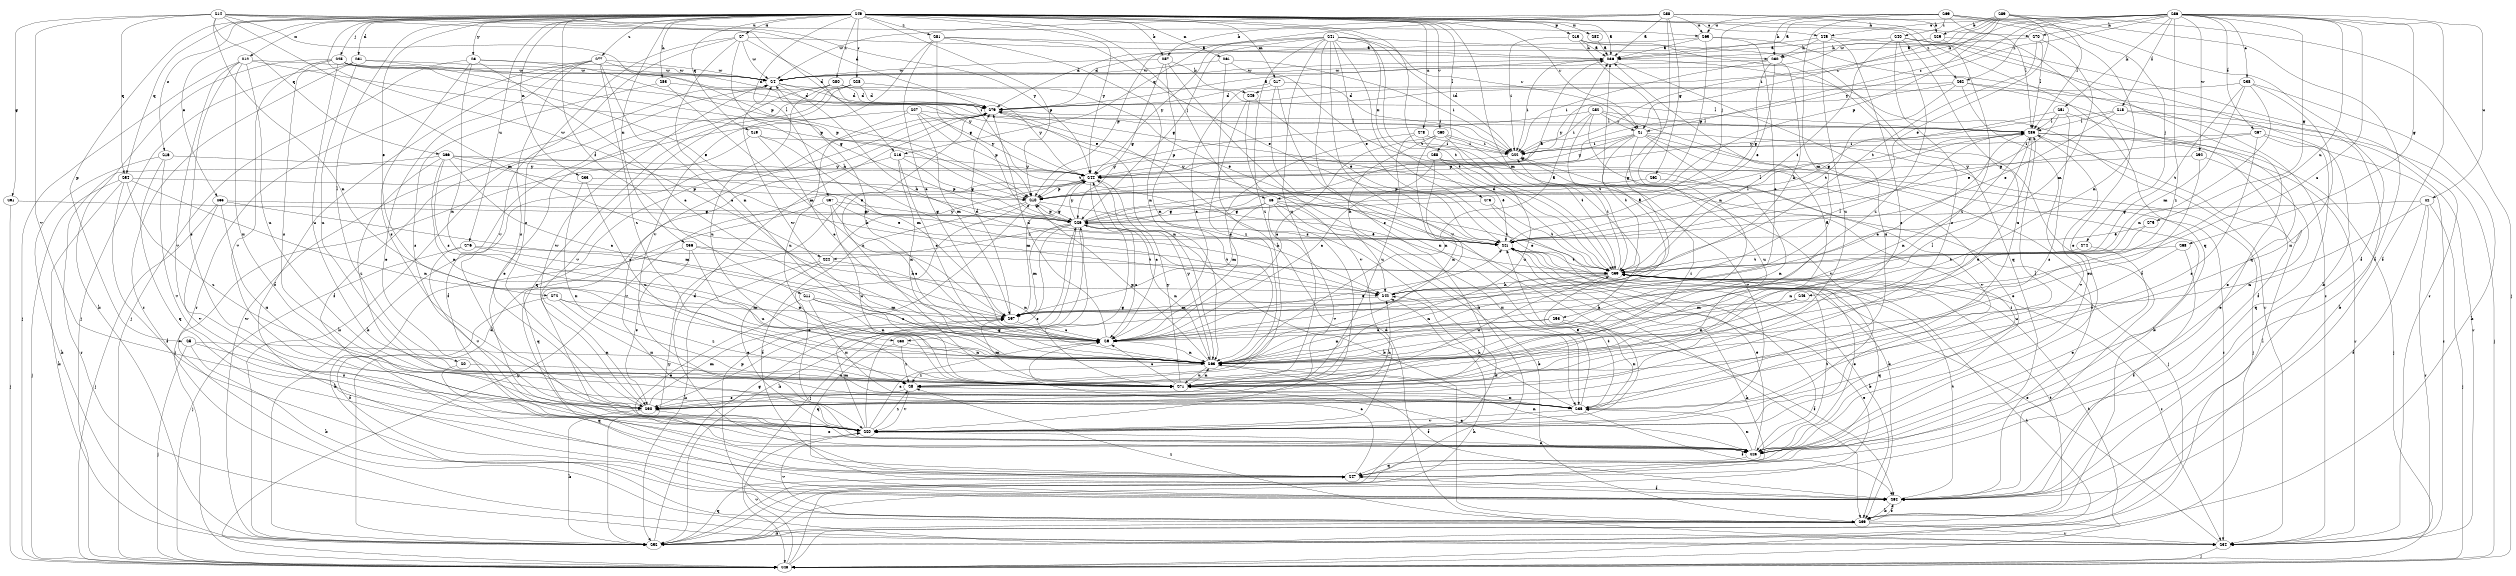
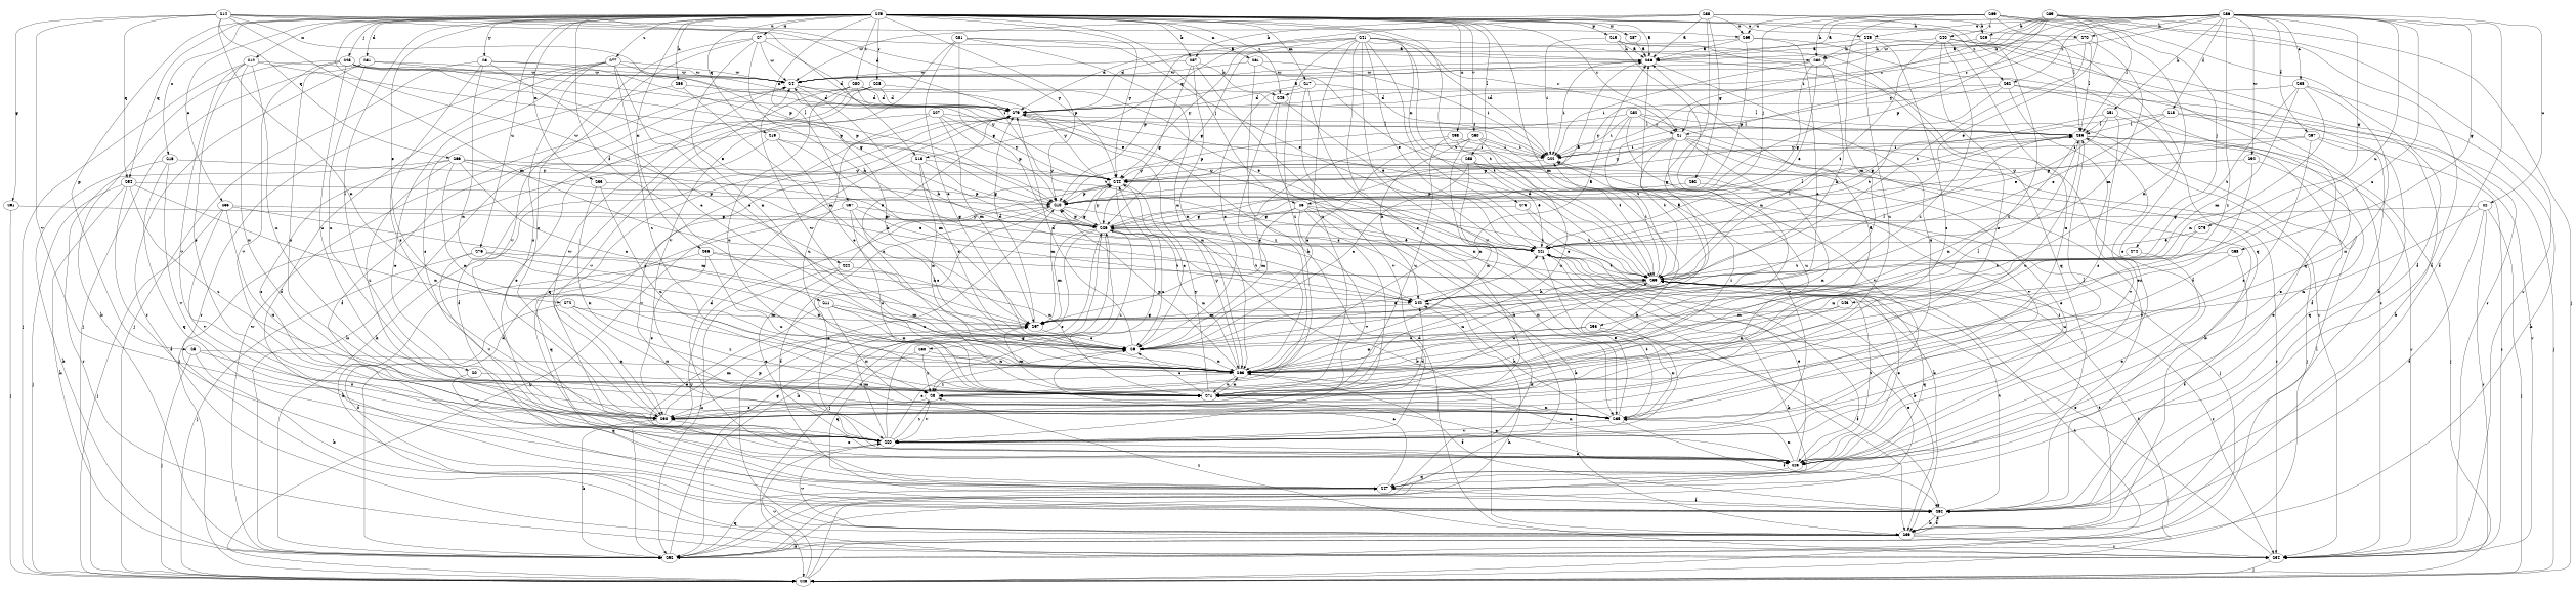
  strict digraph {
    S49
    S36
    S57
    S45
    S31
    S72
    S11
    S83
    S70
    S80
    S25
    S6
    S0
    S58
    S37
    S17
    S53
    S61
    S33
    S55
    S5
    S15
    S10
    S19
    S54
    S28
    S1
    S16
    S59
-   S78
+   S78 [label=S98]
    S76
    S60
    S24
-   S84
+   S84 [label=S87]
    S73
    S56
    S7
    S12
    S3
    S44
    S81
    S77
    S32
    S4
    S22
    S34
    S35
    S46
    S63
    S26
    S52
    S79
    S30
    S90
    S71
    S39
    S48
    S64
    S8
    n60 [label=S97]
    S9
    S23
    S85
    S20
    S21
    S47
    S42
    S86
    S38
    S67
    S18
    S75
    S68
    S51
    S2
    S43
    S92
    S14
    S13
    S91
    S66
    S65
    S88
    S29
    S50
    S62
    S27
    S69
    S40
    S74
    S41
    S82
    S89
    S49 -> S36 [label=a]
    S49 -> S57 [label=b]
    S49 -> S45 [label=c]
    S49 -> S31 [label=d]
    S49 -> S72 [label=e]
    S49 -> S11 [label=f]
    S49 -> S83 [label=h]
    S49 -> S70 [label=h]
    S49 -> S80 [label=i]
    S49 -> S25 [label=j]
    S49 -> S6 [label=j]
    S49 -> S0 [label=l]
    S49 -> S58 [label=l]
    S49 -> S37 [label=l]
    S49 -> S17 [label=m]
    S49 -> S53 [label=m]
    S49 -> S61 [label=n]
    S49 -> S33 [label=n]
    S49 -> S55 [label=o]
    S49 -> S5 [label=p]
    S49 -> S15 [label=p]
    S49 -> S10 [label=p]
    S49 -> S19 [label=q]
    S49 -> S54 [label=q]
    S49 -> S28 [label=r]
    S49 -> S1 [label=r]
    S49 -> S16 [label=s]
    S49 -> S59 [label=t]
    S49 -> S78 [label=u]
    S49 -> S76 [label=u]
    S49 -> S60 [label=v]
    S49 -> S24 [label=w]
    S49 -> S84 [label=x]
    S49 -> S73 [label=x]
    S49 -> S56 [label=x]
    S49 -> S7 [label=x]
    S49 -> S12 [label=x]
    S49 -> S3 [label=y]
    S49 -> S44 [label=y]
-   S49 -> S81 [label=z]
+   S49 -> S46 [label=z]
    S49 -> S77 [label=z]
    S49 -> S32 [label=z]
    S36 -> S4 [label=w]
    S36 -> S22 [label=i]
    S36 -> S34 [label=r]
    S36 -> S35 [label=x]
    S57 -> S4 [label=w]
    S57 -> S46 [label=k]
    S57 -> S63 [label=n]
    S57 -> S26 [label=g]
    S57 -> S52 [label=k]
    S45 -> S79 [label=d]
    S45 -> S30 [label=h]
    S45 -> S90 [label=s]
    S45 -> S71 [label=u]
    S45 -> S39 [label=b]
    S31 -> S44 [label=y]
    S31 -> S4 [label=w]
    S31 -> S34 [label=r]
    S31 -> S71 [label=u]
    S31 -> S48 [label=j]
    S72 -> S35 [label=x]
    S72 -> S64 [label=f]
    S72 -> S8 [label=z]
    S72 -> n60 [label=m]
    S11 -> S35 [label=x]
    S11 -> S63 [label=n]
    S11 -> n60 [label=m]
    S11 -> S9 [label=c]
    S11 -> S23 [label=o]
    S83 -> S79 [label=d]
    S83 -> S90 [label=s]
    S83 -> n60 [label=m]
    S70 -> S36 [label=a]
    S70 -> S59 [label=t]
    S70 -> n60 [label=m]
    S70 -> S85 [label=l]
    S80 -> S59 [label=t]
    S80 -> S79 [label=d]
    S80 -> S71 [label=u]
    S80 -> S64 [label=f]
    S80 -> S20 [label=v]
    S80 -> S21 [label=e]
    S25 -> S4 [label=w]
    S25 -> S22 [label=i]
    S25 -> S26 [label=g]
    S25 -> S52 [label=k]
    S25 -> S90 [label=s]
    S25 -> S71 [label=u]
    S25 -> S20 [label=v]
    S25 -> S21 [label=e]
    S6 -> S59 [label=t]
    S6 -> S35 [label=x]
    S6 -> S26 [label=g]
    S6 -> S52 [label=k]
    S6 -> S39 [label=b]
    S6 -> n60 [label=m]
    S6 -> S20 [label=v]
    S0 -> S71 [label=u]
    S0 -> S47 [label=q]
    S58 -> S44 [label=y]
    S58 -> S34 [label=r]
    S58 -> S63 [label=n]
    S58 -> S48 [label=j]
    S58 -> S9 [label=c]
    S58 -> S21 [label=e]
    S37 -> S26 [label=g]
    S37 -> S71 [label=u]
    S37 -> S9 [label=c]
    S37 -> S21 [label=e]
    S37 -> S47 [label=q]
    S17 -> S22 [label=i]
    S17 -> S35 [label=x]
    S17 -> S79 [label=d]
    S17 -> S39 [label=b]
    S17 -> S9 [label=c]
    S53 -> S35 [label=x]
    S53 -> S63 [label=n]
    S53 -> S64 [label=f]
    S53 -> S9 [label=c]
    S61 -> S59 [label=t]
    S61 -> S4 [label=w]
    S61 -> S22 [label=i]
    S61 -> S90 [label=s]
    S33 -> S10 [label=p]
    S33 -> S35 [label=x]
    S33 -> S71 [label=u]
    S55 -> S35 [label=x]
    S55 -> S26 [label=g]
    S55 -> S48 [label=j]
    S55 -> n60 [label=m]
    S55 -> S20 [label=v]
    S5 -> S63 [label=n]
    S5 -> S90 [label=s]
    S5 -> S39 [label=b]
    S5 -> S48 [label=j]
    S15 -> S36 [label=a]
    S15 -> S22 [label=i]
    S15 -> S63 [label=n]
    S15 -> S64 [label=f]
    S15 -> S47 [label=q]
    S10 -> S26 [label=g]
    S10 -> S64 [label=f]
    S10 -> S23 [label=o]
    S10 -> S42 [label=h]
    S19 -> S22 [label=i]
    S19 -> S48 [label=j]
    S19 -> n60 [label=m]
    S19 -> S9 [label=c]
    S54 -> S10 [label=p]
    S54 -> S63 [label=n]
    S54 -> S52 [label=k]
    S54 -> S48 [label=j]
    S54 -> S64 [label=f]
    S54 -> S8 [label=z]
    S28 -> S44 [label=y]
    S28 -> S79 [label=d]
    S28 -> S64 [label=f]
    S28 -> S23 [label=o]
    S28 -> S47 [label=q]
    S1 -> S10 [label=p]
    S1 -> S59 [label=t]
    S1 -> S44 [label=y]
    S1 -> S22 [label=i]
    S1 -> S71 [label=u]
    S1 -> S39 [label=b]
    S1 -> S48 [label=j]
    S1 -> S23 [label=o]
    S1 -> S20 [label=v]
    S16 -> S44 [label=y]
    S16 -> S52 [label=k]
    S16 -> S20 [label=v]
    S16 -> S47 [label=q]
    S59 -> S22 [label=i]
    S59 -> S34 [label=r]
    S59 -> S63 [label=n]
    S59 -> S79 [label=d]
    S59 -> S71 [label=u]
    S59 -> S23 [label=o]
    S59 -> S47 [label=q]
    S59 -> S42 [label=h]
    S78 -> S59 [label=t]
    S78 -> S22 [label=i]
    S78 -> S71 [label=u]
    S78 -> S9 [label=c]
    S76 -> S59 [label=t]
    S76 -> S63 [label=n]
    S76 -> S48 [label=j]
    S76 -> S20 [label=v]
    S60 -> S22 [label=i]
    S60 -> S63 [label=n]
    S60 -> S71 [label=u]
    S60 -> S9 [label=c]
    S60 -> S20 [label=v]
    S60 -> S42 [label=h]
    S24 -> S44 [label=y]
    S24 -> S63 [label=n]
    S24 -> S52 [label=k]
    S24 -> S23 [label=o]
    S84 -> S36 [label=a]
    S73 -> S59 [label=t]
    S73 -> S26 [label=g]
    S73 -> S39 [label=b]
    S56 -> S59 [label=t]
    S56 -> S90 [label=s]
    S56 -> S71 [label=u]
    S56 -> S39 [label=b]
    S56 -> S42 [label=h]
    S7 -> S36 [label=a]
    S7 -> S4 [label=w]
    S7 -> S63 [label=n]
    S7 -> S90 [label=s]
    S7 -> S20 [label=v]
    S7 -> S21 [label=e]
    S7 -> S42 [label=h]
    S12 -> S10 [label=p]
    S12 -> S4 [label=w]
    S12 -> S35 [label=x]
    S12 -> S90 [label=s]
    S12 -> S71 [label=u]
    S12 -> S48 [label=j]
    S12 -> S20 [label=v]
    S3 -> S10 [label=p]
    S3 -> S4 [label=w]
    S3 -> S63 [label=n]
    S3 -> S90 [label=s]
    S3 -> S48 [label=j]
    S3 -> S9 [label=c]
    S44 -> S10 [label=p]
    S44 -> S39 [label=b]
    S44 -> n60 [label=m]
    S44 -> S9 [label=c]
    S81 -> S36 [label=a]
    S81 -> S63 [label=n]
    S81 -> S26 [label=g]
    S81 -> S9 [label=c]
    S81 -> S20 [label=v]
    S81 -> S21 [label=e]
    S77 -> S4 [label=w]
    S77 -> S34 [label=r]
    S77 -> S79 [label=d]
    S77 -> S90 [label=s]
    S77 -> S64 [label=f]
    S77 -> S8 [label=z]
    S77 -> S9 [label=c]
    S77 -> S23 [label=o]
    S32 -> S59 [label=t]
    S32 -> S44 [label=y]
    S32 -> S79 [label=d]
    S32 -> S39 [label=b]
    S32 -> S64 [label=f]
    S32 -> S23 [label=o]
    S4 -> S79 [label=d]
    S4 -> S85 [label=l]
    S4 -> S42 [label=h]
    S22 -> S44 [label=y]
    S34 -> S79 [label=d]
    S34 -> S48 [label=j]
    S34 -> S21 [label=e]
    S35 -> S59 [label=t]
    S35 -> S64 [label=f]
    S35 -> S85 [label=l]
    S35 -> S20 [label=v]
    S35 -> S21 [label=e]
    S35 -> S42 [label=h]
    S46 -> S8 [label=z]
    S46 -> S20 [label=v]
    S46 -> S21 [label=e]
    S63 -> S10 [label=p]
    S63 -> S44 [label=y]
    S63 -> S4 [label=w]
    S63 -> S71 [label=u]
    S63 -> S64 [label=f]
    S63 -> S8 [label=z]
    S63 -> S85 [label=l]
    S26 -> S36 [label=a]
    S26 -> S10 [label=p]
    S26 -> S44 [label=y]
    S26 -> S63 [label=n]
    S26 -> S52 [label=k]
    S26 -> S90 [label=s]
    S26 -> S48 [label=j]
-   S26 -> S24 [label=z]
+   S26 -> S8 [label=z]
    S26 -> n60 [label=m]
    S26 -> S9 [label=c]
    S26 -> S85 [label=l]
    S26 -> S21 [label=e]
    S52 -> S59 [label=t]
-   S52 -> S44 [label=y]
+   S52 -> S10 [label=y]
    S52 -> S4 [label=w]
    S52 -> S26 [label=g]
    S52 -> S79 [label=d]
    S52 -> S85 [label=l]
    S52 -> S21 [label=e]
    S52 -> S47 [label=q]
    S79 -> S36 [label=a]
    S79 -> S63 [label=n]
    S79 -> S52 [label=k]
    S79 -> S90 [label=s]
    S79 -> S71 [label=u]
    S79 -> S85 [label=l]
    S30 -> S4 [label=w]
    S30 -> S22 [label=i]
    S30 -> S26 [label=g]
    S30 -> S21 [label=e]
    S30 -> S42 [label=h]
    S90 -> S4 [label=w]
    S90 -> S52 [label=k]
    S90 -> n60 [label=m]
    S90 -> S23 [label=o]
-   S90 -> S42 [label=h]
+   S90 -> S42 [label=d]
    S71 -> S36 [label=a]
    S71 -> S44 [label=y]
    S71 -> S22 [label=i]
    S71 -> S63 [label=n]
    S71 -> S26 [label=g]
    S71 -> n60 [label=m]
    S71 -> S9 [label=c]
    S71 -> S23 [label=o]
    S39 -> S10 [label=p]
    S39 -> S59 [label=t]
    S39 -> S34 [label=r]
    S39 -> S52 [label=k]
    S39 -> S64 [label=f]
    S39 -> S8 [label=z]
    S39 -> S20 [label=v]
    S48 -> S59 [label=t]
    S48 -> S44 [label=y]
    S48 -> S20 [label=v]
    S48 -> S42 [label=h]
    S64 -> S59 [label=t]
    S64 -> S39 [label=b]
    S8 -> S35 [label=x]
    S8 -> S90 [label=s]
    S8 -> S20 [label=v]
    n60 -> S79 [label=d]
    n60 -> S9 [label=c]
    S9 -> S36 [label=a]
    S9 -> S4 [label=w]
    S9 -> S63 [label=n]
    S9 -> S79 [label=d]
    S9 -> S21 [label=e]
    S23 -> S59 [label=t]
    S23 -> S22 [label=i]
    S23 -> S35 [label=x]
    S23 -> S63 [label=n]
    S23 -> S21 [label=e]
    S23 -> S47 [label=q]
    S85 -> S22 [label=i]
    S85 -> S34 [label=r]
    S85 -> S63 [label=n]
-   S85 -> S71 [label=e]
+   S85 -> S71 [label=u]
    S85 -> S48 [label=j]
-   S85 -> S9 [label=c]
    S85 -> S20 [label=v]
    S20 -> S26 [label=g]
    S20 -> S8 [label=z]
    S20 -> n60 [label=m]
    S20 -> S9 [label=c]
    S20 -> S23 [label=o]
    S21 -> S59 [label=t]
    S21 -> S52 [label=k]
    S21 -> S39 [label=b]
    S21 -> S85 [label=l]
    S47 -> S79 [label=d]
    S47 -> S64 [label=f]
    S47 -> S9 [label=c]
    S42 -> S36 [label=a]
    S42 -> n60 [label=m]
    S42 -> S85 [label=l]
    S86 -> S36 [label=a]
    S86 -> S45 [label=c]
    S86 -> S70 [label=h]
    S86 -> S1 [label=r]
    S86 -> S44 [label=y]
    S86 -> S32 [label=z]
    S86 -> S46 [label=k]
    S86 -> S64 [label=f]
    S86 -> S8 [label=z]
    S86 -> S9 [label=c]
    S86 -> S38 [label=c]
    S86 -> S67 [label=f]
    S86 -> S18 [label=f]
    S86 -> S75 [label=g]
    S86 -> S68 [label=g]
    S86 -> S51 [label=k]
    S86 -> S2 [label=u]
    S86 -> S43 [label=u]
    S86 -> S92 [label=w]
    S38 -> S59 [label=t]
    S38 -> S35 [label=x]
    S38 -> S63 [label=n]
    S38 -> S52 [label=k]
    S38 -> S79 [label=d]
    S38 -> n60 [label=m]
    S67 -> S10 [label=p]
    S67 -> S22 [label=i]
    S67 -> S34 [label=r]
    S67 -> S90 [label=s]
    S67 -> S47 [label=q]
    S18 -> S44 [label=y]
    S18 -> S34 [label=r]
    S18 -> S48 [label=j]
    S18 -> S85 [label=l]
    S18 -> S21 [label=e]
    S75 -> S63 [label=n]
    S75 -> S21 [label=e]
    S68 -> S59 [label=t]
    S68 -> S71 [label=u]
    S68 -> S64 [label=f]
    S51 -> S26 [label=g]
    S51 -> S90 [label=s]
    S51 -> S23 [label=o]
    S51 -> S85 [label=l]
    S51 -> S21 [label=e]
    S2 -> S34 [label=r]
    S2 -> S63 [label=n]
    S2 -> S26 [label=g]
    S2 -> S48 [label=j]
    S2 -> S64 [label=f]
    S43 -> S63 [label=n]
    S43 -> n60 [label=m]
    S92 -> S44 [label=y]
    S92 -> S71 [label=u]
    S92 -> S23 [label=o]
    S14 -> S10 [label=p]
    S14 -> S54 [label=q]
    S14 -> S44 [label=y]
    S14 -> S63 [label=n]
    S14 -> S79 [label=d]
    S14 -> n60 [label=m]
    S14 -> S20 [label=v]
    S14 -> S13 [label=d]
    S14 -> S91 [label=g]
    S14 -> S66 [label=q]
    S14 -> S65 [label=u]
    S13 -> S44 [label=y]
    S13 -> S63 [label=n]
    S13 -> S26 [label=g]
    S13 -> S9 [label=c]
    S13 -> S20 [label=v]
    S91 -> S26 [label=g]
    S91 -> S48 [label=j]
    S66 -> S44 [label=y]
    S66 -> S34 [label=r]
    S66 -> S63 [label=n]
-   S66 -> S50 [label=s]
+   S66 -> S90 [label=s]
    S66 -> S8 [label=z]
    S66 -> S9 [label=c]
    S66 -> S21 [label=e]
    S66 -> S42 [label=h]
    S65 -> S36 [label=a]
    S65 -> S10 [label=p]
    S65 -> S34 [label=r]
    S65 -> S79 [label=d]
    S65 -> S9 [label=c]
    S88 -> S36 [label=a]
    S88 -> S57 [label=b]
    S88 -> S4 [label=w]
    S88 -> S47 [label=q]
    S88 -> S13 [label=q]
    S88 -> S65 [label=u]
    S88 -> S29 [label=b]
    S88 -> S50 [label=g]
    S88 -> S62 [label=g]
    S29 -> S30 [label=h]
    S29 -> S8 [label=z]
    S29 -> S23 [label=o]
    S50 -> S63 [label=n]
    S50 -> S8 [label=z]
    S50 -> S47 [label=q]
    S62 -> S10 [label=p]
    S62 -> S63 [label=n]
    S27 -> S10 [label=p]
    S27 -> S44 [label=y]
    S27 -> S52 [label=k]
    S27 -> S71 [label=u]
    S27 -> n60 [label=m]
    S27 -> S85 [label=l]
    S69 -> S6 [label=j]
    S69 -> S63 [label=n]
    S69 -> S30 [label=h]
    S69 -> S64 [label=f]
    S69 -> n60 [label=m]
    S69 -> S85 [label=l]
    S69 -> S65 [label=u]
    S69 -> S40 [label=i]
    S69 -> S74 [label=j]
    S40 -> S36 [label=a]
    S40 -> S59 [label=t]
    S40 -> S34 [label=r]
    S40 -> S35 [label=x]
    S40 -> S90 [label=s]
    S40 -> S8 [label=z]
    S40 -> S47 [label=q]
    S74 -> S59 [label=t]
    S74 -> S23 [label=o]
    S41 -> S10 [label=p]
    S41 -> S1 [label=r]
    S41 -> S59 [label=t]
    S41 -> S44 [label=y]
    S41 -> S22 [label=i]
    S41 -> S26 [label=g]
    S41 -> S30 [label=h]
    S41 -> S90 [label=s]
    S41 -> S71 [label=u]
    S41 -> S8 [label=z]
    S41 -> S23 [label=o]
    S41 -> S20 [label=v]
    S41 -> S21 [label=e]
    S82 -> S10 [label=p]
    S82 -> S1 [label=r]
    S82 -> S59 [label=t]
    S82 -> S22 [label=i]
    S82 -> S64 [label=f]
    S82 -> S85 [label=l]
    S82 -> S20 [label=v]
    S89 -> S10 [label=p]
    S89 -> S1 [label=r]
    S89 -> S4 [label=w]
    S89 -> S22 [label=i]
+   S89 -> S34 [label=r]
    S89 -> S48 [label=j]
    S89 -> S64 [label=f]
    S89 -> S85 [label=l]
    S89 -> S21 [label=e]
    S89 -> S29 [label=b]
  }
